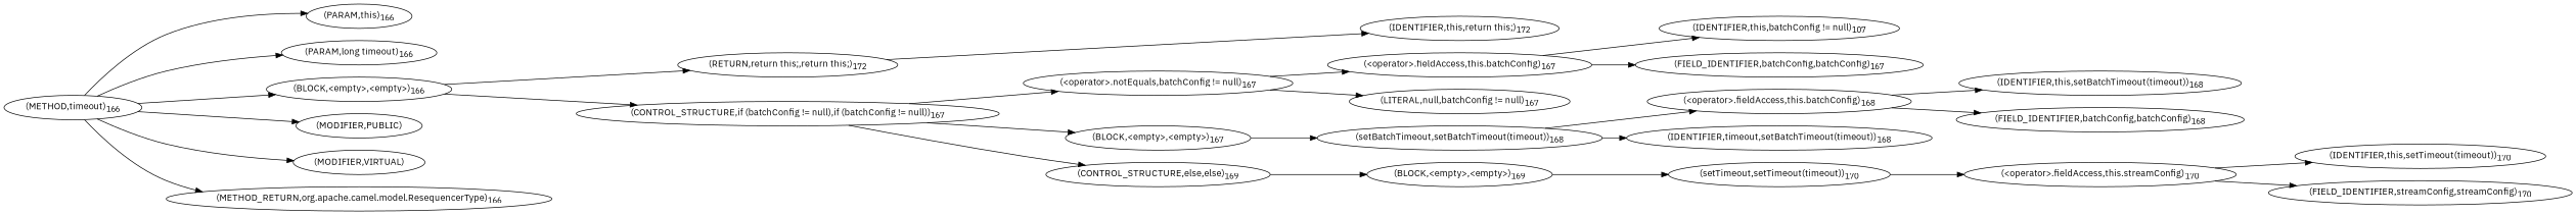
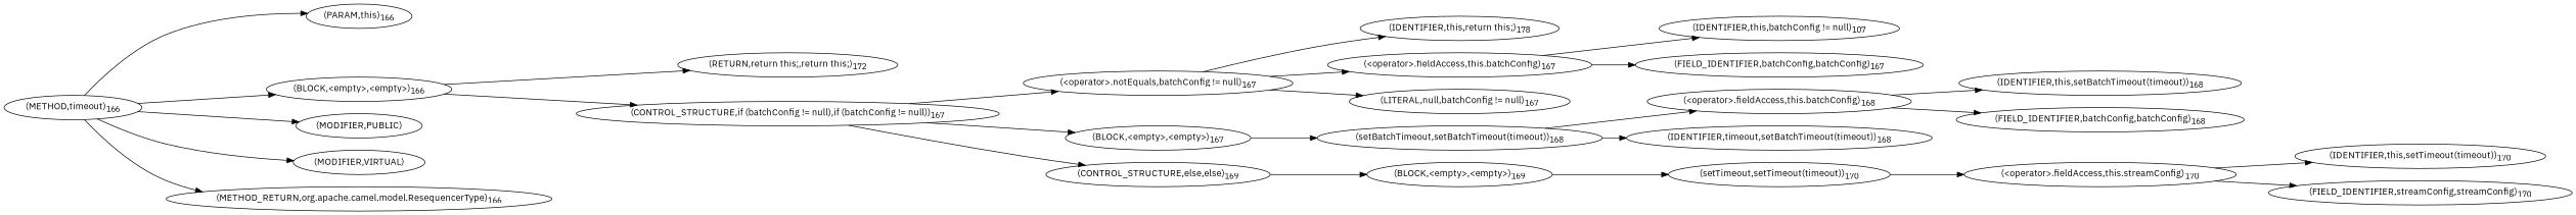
  digraph {
    fontname="IBM Plex Sans"
    rankdir=LR
    node [fontname="IBM Plex Sans"]
    edge [fontname="IBM Plex Sans"]
    n1 [label=<(METHOD,timeout)<SUB>166</SUB>>]
    n2 [label=<(PARAM,this)<SUB>166</SUB>>]
-   n3 [label=<(PARAM,long timeout)<SUB>166</SUB>>]
    n4 [label=<(BLOCK,&lt;empty&gt;,&lt;empty&gt;)<SUB>166</SUB>>]
    n5 [label=<(MODIFIER,PUBLIC)>]
    n6 [label=<(MODIFIER,VIRTUAL)>]
    n7 [label=<(METHOD_RETURN,org.apache.camel.model.ResequencerType)<SUB>166</SUB>>]
    n8 [label=<(CONTROL_STRUCTURE,if (batchConfig != null),if (batchConfig != null))<SUB>167</SUB>>]
    n9 [label=<(RETURN,return this;,return this;)<SUB>172</SUB>>]
    n10 [label=<(&lt;operator&gt;.notEquals,batchConfig != null)<SUB>167</SUB>>]
    n11 [label=<(BLOCK,&lt;empty&gt;,&lt;empty&gt;)<SUB>167</SUB>>]
    n12 [label=<(CONTROL_STRUCTURE,else,else)<SUB>169</SUB>>]
-   n13 [label=<(IDENTIFIER,this,return this;)<SUB>172</SUB>>]
+   n13 [label=<(IDENTIFIER,this,return this;)<SUB>178</SUB>>]
    n14 [label=<(&lt;operator&gt;.fieldAccess,this.batchConfig)<SUB>167</SUB>>]
    n15 [label=<(LITERAL,null,batchConfig != null)<SUB>167</SUB>>]
    n16 [label=<(setBatchTimeout,setBatchTimeout(timeout))<SUB>168</SUB>>]
    n17 [label=<(BLOCK,&lt;empty&gt;,&lt;empty&gt;)<SUB>169</SUB>>]
    n18 [label=<(IDENTIFIER,this,batchConfig != null)<SUB>107</SUB>>]
    n19 [label=<(FIELD_IDENTIFIER,batchConfig,batchConfig)<SUB>167</SUB>>]
    n20 [label=<(&lt;operator&gt;.fieldAccess,this.batchConfig)<SUB>168</SUB>>]
    n21 [label=<(IDENTIFIER,timeout,setBatchTimeout(timeout))<SUB>168</SUB>>]
    n22 [label=<(IDENTIFIER,this,setBatchTimeout(timeout))<SUB>168</SUB>>]
    n23 [label=<(FIELD_IDENTIFIER,batchConfig,batchConfig)<SUB>168</SUB>>]
    n24 [label=<(setTimeout,setTimeout(timeout))<SUB>170</SUB>>]
    n25 [label=<(&lt;operator&gt;.fieldAccess,this.streamConfig)<SUB>170</SUB>>]
    n26 [label=<(IDENTIFIER,this,setTimeout(timeout))<SUB>170</SUB>>]
    n27 [label=<(FIELD_IDENTIFIER,streamConfig,streamConfig)<SUB>170</SUB>>]
    n1 -> n2
-   n1 -> n3
    n1 -> n4
    n1 -> n5
    n1 -> n6
    n1 -> n7
    n4 -> n8
    n4 -> n9
    n8 -> n10
    n8 -> n11
    n8 -> n12
-   n9 -> n13
+   n10 -> n13
    n10 -> n14
    n10 -> n15
    n11 -> n16
    n12 -> n17
    n14 -> n18
    n14 -> n19
    n16 -> n20
    n16 -> n21
    n17 -> n24
    n20 -> n22
    n20 -> n23
    n24 -> n25
    n25 -> n26
    n25 -> n27
  }
